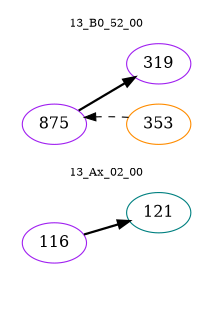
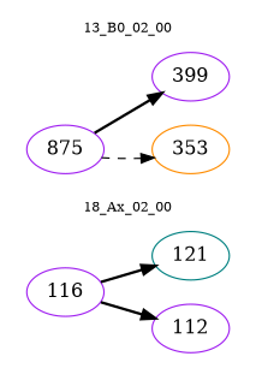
  digraph {
    rankdir=LR
    node [color=purple]
    edge [color=black style=bold]
    n1 [label=116]
+   n2 [label=112]
    n3 [color=teal label=121]
    n4 [label=875]
    n5 [color=darkorange label=353]
-   n6 [label=319]
+   n6 [label=399]
    subgraph cluster_1 {
      color=white
      fontsize=10
-     label="13_Ax_02_00"
+     label="18_Ax_02_00"
      n1
+     n2
      n3
    }
    subgraph cluster_2 {
      color=white
      fontsize=10
-     label="13_B0_52_00"
+     label="13_B0_02_00"
      n4
      n5
      n6
    }
+   n1 -> n2
    n1 -> n3
-   n5 -> n4 [style=dashed]
+   n4 -> n5 [style=dashed]
    n4 -> n6
  }
